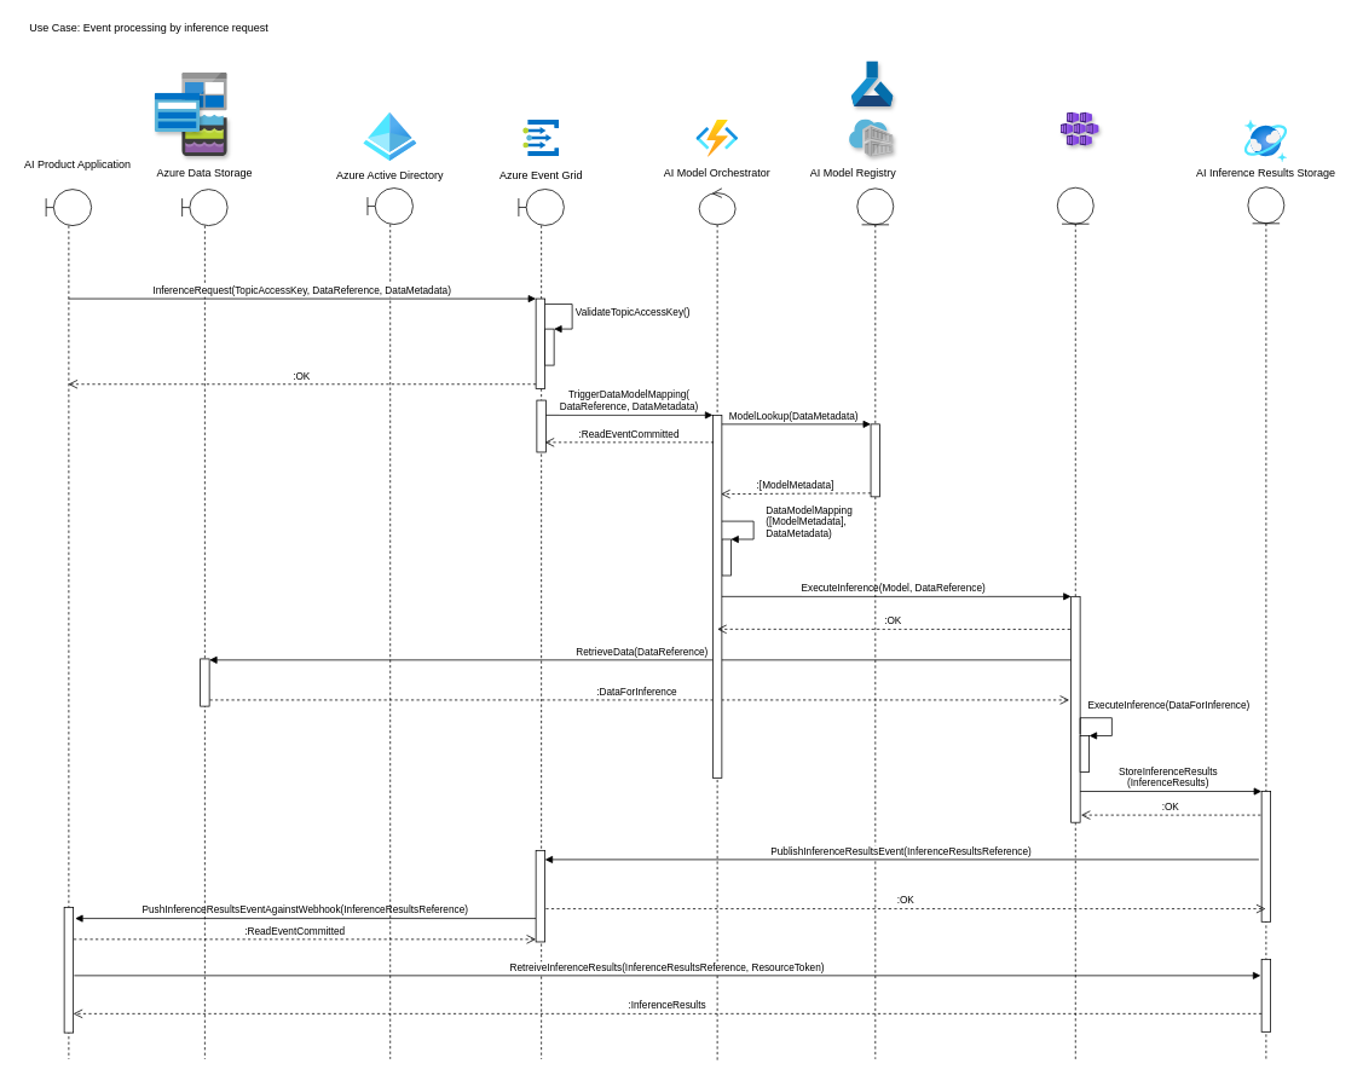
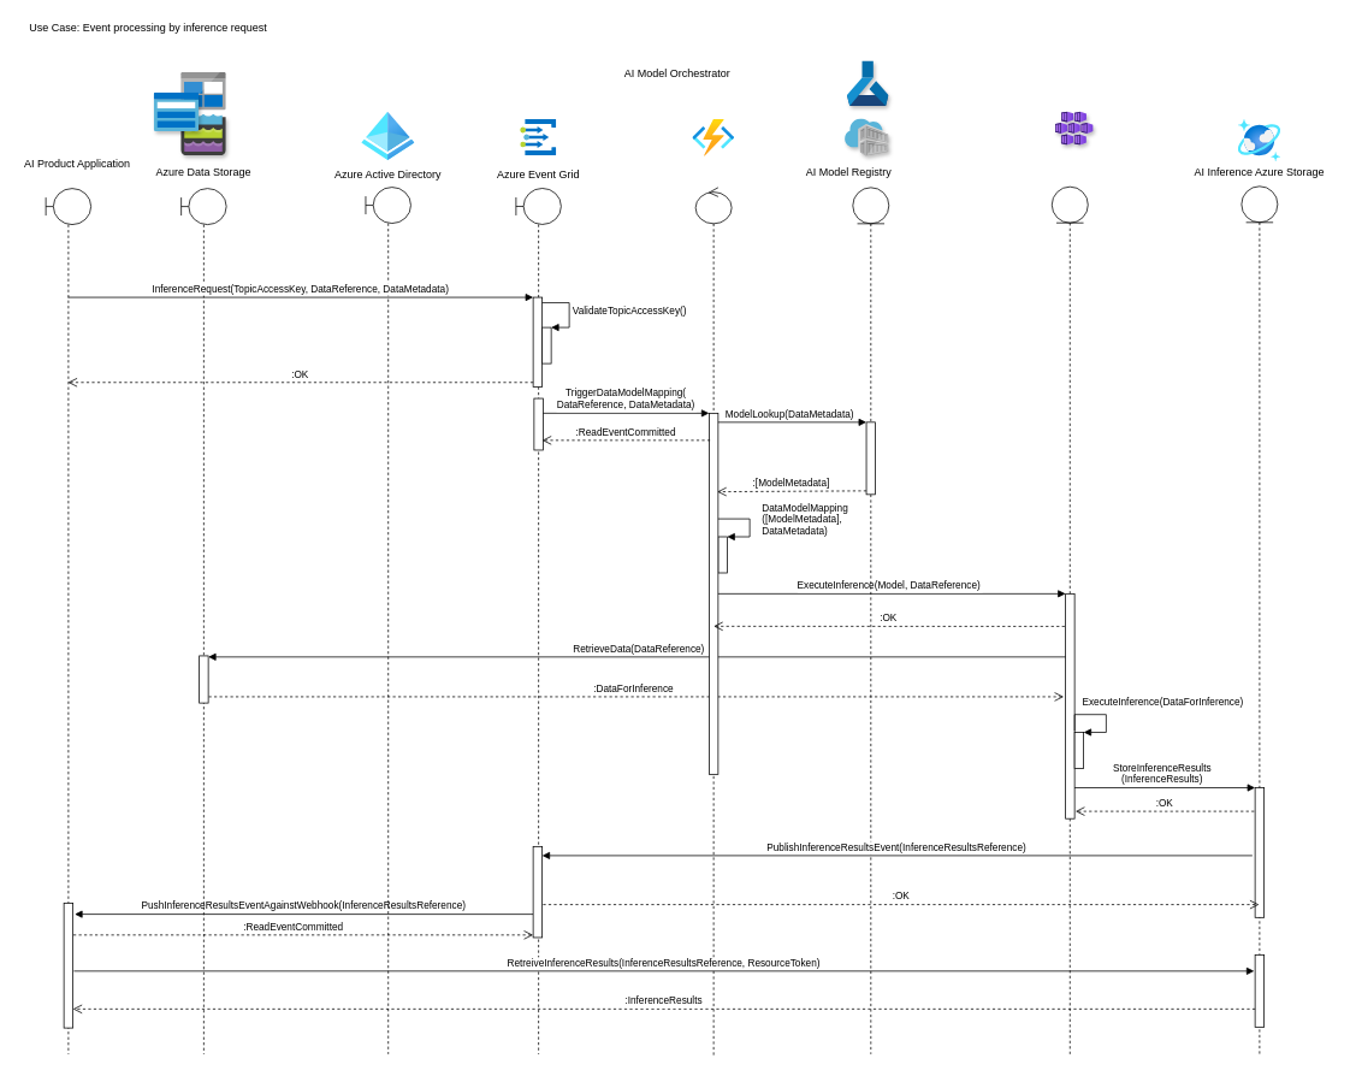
  <mxCell id="0" />
  <mxCell id="1" parent="0" />
  <mxCell id="2" value=":ReadEventCommitted" style="verticalAlign=bottom;endArrow=open;dashed=1;endSize=8;" parent="1" source="15" edge="1"><mxGeometry x="-0.032" relative="1" as="geometry"><mxPoint x="160" y="907.3" as="sourcePoint" /><mxPoint x="590" y="1035.3" as="targetPoint" /><mxPoint as="offset" /></mxGeometry></mxCell>
  <mxCell id="3" value="PushInferenceResultsEventAgainstWebhook(InferenceResultsReference)" style="verticalAlign=bottom;endArrow=block;exitX=0;exitY=0.744;exitDx=0;exitDy=0;exitPerimeter=0;" parent="1" source="10" edge="1"><mxGeometry width="80" relative="1" as="geometry"><mxPoint x="370" y="607.3" as="sourcePoint" /><mxPoint x="82" y="1012.3" as="targetPoint" /></mxGeometry></mxCell>
  <mxCell id="4" value="StoreInferenceResults&#10;(InferenceResults)" style="verticalAlign=bottom;endArrow=block;entryX=0;entryY=0;" parent="1" source="35" target="39" edge="1"><mxGeometry relative="1" as="geometry"><mxPoint x="1320" y="872.3" as="sourcePoint" /></mxGeometry></mxCell>
  <mxCell id="5" value=":DataForInference" style="verticalAlign=bottom;endArrow=open;dashed=1;endSize=8;entryX=-0.2;entryY=0.458;entryDx=0;entryDy=0;entryPerimeter=0;" parent="1" source="18" target="36" edge="1"><mxGeometry relative="1" as="geometry"><mxPoint x="800" y="727.3" as="sourcePoint" /><mxPoint y="797.3" as="targetPoint" x="1160" /></mxGeometry></mxCell>
  <mxCell id="6" value="RetrieveData(DataReference)" style="verticalAlign=bottom;endArrow=block;" parent="1" source="35" edge="1"><mxGeometry width="80" relative="1" as="geometry"><mxPoint x="720" y="727.3" as="sourcePoint" /><mxPoint x="230" y="727.3" as="targetPoint" /></mxGeometry></mxCell>
  <mxCell id="7" value="ExecuteInference(Model, DataReference)" style="verticalAlign=bottom;endArrow=block;entryX=0;entryY=0;" parent="1" source="24" target="36" edge="1"><mxGeometry relative="1" as="geometry"><mxPoint x="1110" y="657.3" as="sourcePoint" /></mxGeometry></mxCell>
  <mxCell id="8" value="ModelLookup(DataMetadata)" style="verticalAlign=bottom;endArrow=block;entryX=0;entryY=0;" parent="1" source="24" target="31" edge="1"><mxGeometry relative="1" as="geometry"><mxPoint x="800" y="460.3" as="sourcePoint" /></mxGeometry></mxCell>
  <mxCell id="9" value="" style="shape=umlLifeline;participant=umlBoundary;perimeter=lifelinePerimeter;whiteSpace=wrap;container=1;collapsible=0;recursiveResize=0;verticalAlign=top;spacingTop=36;outlineConnect=0;" parent="1" vertex="1"><mxGeometry x="571" y="208.13" width="50" height="959.17" as="geometry" /></mxCell>
  <mxCell id="10" value="" style="points=[];perimeter=orthogonalPerimeter;" parent="9" vertex="1"><mxGeometry x="19" y="729.17" width="10" height="100.83" as="geometry" /></mxCell>
  <mxCell id="11" value="" style="points=[];perimeter=orthogonalPerimeter;" parent="9" vertex="1"><mxGeometry x="19" y="120.79" width="10" height="99.21" as="geometry" /></mxCell>
  <mxCell id="12" value="" style="points=[];perimeter=orthogonalPerimeter;" parent="9" vertex="1"><mxGeometry x="20" y="232.79" width="10" height="57.21" as="geometry" /></mxCell>
  <mxCell id="13" value="Azure Event Grid" style="text;align=center;verticalAlign=middle;resizable=0;points=[];autosize=1;" parent="1" vertex="1"><mxGeometry x="541" y="182.01" width="110" height="20" as="geometry" /></mxCell>
  <mxCell id="14" value="" style="aspect=fixed;points=[];align=center;image;fontSize=12;image=img/lib/mscae/Event_Grid_Topics.svg;" parent="1" vertex="1"><mxGeometry x="576" y="132.01" width="40" height="40" as="geometry" /></mxCell>
  <mxCell id="15" value="" style="shape=umlLifeline;participant=umlBoundary;perimeter=lifelinePerimeter;whiteSpace=wrap;container=1;collapsible=0;recursiveResize=0;verticalAlign=top;spacingTop=36;outlineConnect=0;" parent="1" vertex="1"><mxGeometry x="50" y="208.3" width="50" height="959" as="geometry" /></mxCell>
  <mxCell id="16" value="" style="points=[];perimeter=orthogonalPerimeter;" parent="15" vertex="1"><mxGeometry x="20" y="791.66" width="10" height="138.34" as="geometry" /></mxCell>
  <mxCell id="17" value="AI Product Application" style="text;align=center;verticalAlign=middle;resizable=0;points=[];autosize=1;" parent="1" vertex="1"><mxGeometry x="20" y="170.05" width="130" height="20" as="geometry" /></mxCell>
  <mxCell id="18" value="" style="shape=umlLifeline;participant=umlBoundary;perimeter=lifelinePerimeter;whiteSpace=wrap;container=1;collapsible=0;recursiveResize=0;verticalAlign=top;spacingTop=36;outlineConnect=0;" parent="1" vertex="1"><mxGeometry x="200" y="208.3" width="50" height="959" as="geometry" /></mxCell>
  <mxCell id="19" value="" style="points=[];perimeter=orthogonalPerimeter;" parent="18" vertex="1"><mxGeometry x="20" y="517.78" width="10" height="52.22" as="geometry" /></mxCell>
  <mxCell id="20" value="Azure Data Storage" style="text;align=center;verticalAlign=middle;resizable=0;points=[];autosize=1;" parent="1" vertex="1"><mxGeometry x="165" y="180.05" width="120" height="20" as="geometry" /></mxCell>
  <mxCell id="21" value="" style="aspect=fixed;points=[];align=center;image;fontSize=12;image=img/lib/mscae/BlobBlock.svg;" parent="1" vertex="1"><mxGeometry x="200" y="79.911" width="50.0" height="42.0" as="geometry" /></mxCell>
  <mxCell id="22" value="" style="aspect=fixed;points=[];align=center;image;fontSize=12;image=img/lib/mscae/Data_Lake_Storage.svg;shadow=1;fillColor=#FFFFCC;" parent="1" vertex="1"><mxGeometry x="200" y="126.18" width="50" height="46" as="geometry" /></mxCell>
  <mxCell id="23" value="" style="aspect=fixed;points=[];align=center;image;fontSize=12;image=img/lib/mscae/ClassicStorage.svg;shadow=1;" parent="1" vertex="1"><mxGeometry x="170" y="102.18" width="50" height="43" as="geometry" /></mxCell>
  <mxCell id="24" value="" style="shape=umlLifeline;participant=umlControl;perimeter=lifelinePerimeter;whiteSpace=wrap;container=1;collapsible=0;recursiveResize=0;verticalAlign=top;spacingTop=36;outlineConnect=0;" parent="1" vertex="1"><mxGeometry x="770" y="207.3" width="40" height="962.7" as="geometry" /></mxCell>
  <mxCell id="25" value="" style="points=[];perimeter=orthogonalPerimeter;" parent="24" vertex="1"><mxGeometry x="25" y="386.87" width="10" height="40" as="geometry" /></mxCell>
  <mxCell id="26" value="DataModelMapping&#10;([ModelMetadata], &#10;DataMetadata)" style="edgeStyle=orthogonalEdgeStyle;align=left;spacingLeft=2;endArrow=block;rounded=0;entryX=1;entryY=0;exitX=0.5;exitY=0.649;exitDx=0;exitDy=0;exitPerimeter=0;" parent="24" source="27" target="25" edge="1"><mxGeometry x="0.608" y="10" relative="1" as="geometry"><mxPoint x="30" y="366.87" as="sourcePoint" /><Array as="points"><mxPoint x="60" y="367" /><mxPoint x="60" y="387" /></Array><mxPoint as="offset" /></mxGeometry></mxCell>
  <mxCell id="27" value="" style="points=[];perimeter=orthogonalPerimeter;" parent="24" vertex="1"><mxGeometry x="15" y="250" width="10" height="400" as="geometry" /></mxCell>
- <mxCell id="28" value="AI Model Orchestrator" style="text;align=center;verticalAlign=middle;resizable=0;points=[];autosize=1;" parent="1" vertex="1"><mxGeometry x="725" y="180.05" width="130" height="20" as="geometry" /></mxCell>
+ <mxCell id="28" value="AI Model Orchestrator" style="text;align=center;verticalAlign=middle;resizable=0;points=[];autosize=1;" parent="1" vertex="1"><mxGeometry x="685" y="70.05" width="130" height="20" as="geometry" /></mxCell>
  <mxCell id="29" value="" style="aspect=fixed;points=[];align=center;image;fontSize=12;image=img/lib/azure2/iot/Function_Apps.svg;" parent="1" vertex="1"><mxGeometry x="766.85" y="132.01" width="46.3" height="40.85" as="geometry" /></mxCell>
  <mxCell id="30" value="" style="shape=umlLifeline;participant=umlEntity;perimeter=lifelinePerimeter;whiteSpace=wrap;container=1;collapsible=0;recursiveResize=0;verticalAlign=top;spacingTop=36;outlineConnect=0;" parent="1" vertex="1"><mxGeometry x="944.23" y="207.3" width="40" height="960" as="geometry" /></mxCell>
  <mxCell id="31" value="" style="points=[];perimeter=orthogonalPerimeter;" parent="30" vertex="1"><mxGeometry x="15.0" y="260" width="10" height="80" as="geometry" /></mxCell>
  <mxCell id="32" value="AI Model Registry" style="text;align=center;verticalAlign=middle;resizable=0;points=[];autosize=1;" parent="1" vertex="1"><mxGeometry x="885" y="180.05" width="110" height="20" as="geometry" /></mxCell>
  <mxCell id="33" value="" style="aspect=fixed;points=[];align=center;image;fontSize=12;image=img/lib/mscae/Machine_Learning_Service_Workspaces.svg;shadow=1;" parent="1" vertex="1"><mxGeometry x="938.23" y="67.3" width="46" height="50" as="geometry" /></mxCell>
  <mxCell id="34" value="" style="aspect=fixed;points=[];align=center;image;fontSize=12;image=img/lib/mscae/Container_Registries.svg;shadow=1;" parent="1" vertex="1"><mxGeometry x="935.76" y="131.17" width="48.47" height="41.68" as="geometry" /></mxCell>
  <mxCell id="35" value="" style="shape=umlLifeline;participant=umlEntity;perimeter=lifelinePerimeter;whiteSpace=wrap;container=1;collapsible=0;recursiveResize=0;verticalAlign=top;spacingTop=36;outlineConnect=0;" parent="1" vertex="1"><mxGeometry x="1164.89" y="206.42" width="40" height="960.88" as="geometry" /></mxCell>
  <mxCell id="36" value="" style="points=[];perimeter=orthogonalPerimeter;" parent="35" vertex="1"><mxGeometry x="15.11" y="450.88" width="10" height="249.12" as="geometry" /></mxCell>
  <mxCell id="37" value="" style="aspect=fixed;points=[];align=center;image;fontSize=12;image=img/lib/azure2/compute/Kubernetes_Services.svg;shadow=1;" parent="1" vertex="1"><mxGeometry x="1168.89" y="123.46" width="42.22" height="37.25" as="geometry" /></mxCell>
  <mxCell id="38" value="" style="shape=umlLifeline;participant=umlEntity;perimeter=lifelinePerimeter;whiteSpace=wrap;container=1;collapsible=0;recursiveResize=0;verticalAlign=top;spacingTop=36;outlineConnect=0;" parent="1" vertex="1"><mxGeometry x="1375" y="205.92" width="40" height="961.38" as="geometry" /></mxCell>
  <mxCell id="39" value="" style="points=[];perimeter=orthogonalPerimeter;" parent="38" vertex="1"><mxGeometry x="15" y="666.26" width="10" height="143.74" as="geometry" /></mxCell>
  <mxCell id="40" value="" style="points=[];perimeter=orthogonalPerimeter;" parent="38" vertex="1"><mxGeometry x="15" y="851.38" width="10" height="80" as="geometry" /></mxCell>
- <mxCell id="41" value="AI Inference Results Storage" style="text;align=center;verticalAlign=middle;resizable=0;points=[];autosize=1;" parent="1" vertex="1"><mxGeometry x="1310" y="180.05" width="170" height="20" as="geometry" /></mxCell>
+ <mxCell id="41" value="AI Inference Azure Storage" style="text;align=center;verticalAlign=middle;resizable=0;points=[];autosize=1;" parent="1" vertex="1"><mxGeometry x="1310" y="180.05" width="170" height="20" as="geometry" /></mxCell>
  <mxCell id="42" value="" style="aspect=fixed;points=[];align=center;image;fontSize=12;image=img/lib/azure2/databases/Azure_Cosmos_DB.svg;" parent="1" vertex="1"><mxGeometry x="1371.55" y="132.01" width="46.9" height="46.9" as="geometry" /></mxCell>
  <mxCell id="43" value="" style="aspect=fixed;points=[];align=center;image;fontSize=12;image=img/lib/azure2/identity/Azure_Active_Directory.svg;" parent="1" vertex="1"><mxGeometry x="400" y="123.46" width="58.89" height="53.84" as="geometry" /></mxCell>
  <mxCell id="44" value="Azure Active Directory" style="text;align=center;verticalAlign=middle;resizable=0;points=[];autosize=1;" parent="1" vertex="1"><mxGeometry x="364.45" y="182.01" width="130" height="20" as="geometry" /></mxCell>
  <mxCell id="45" value="" style="shape=umlLifeline;participant=umlBoundary;perimeter=lifelinePerimeter;whiteSpace=wrap;container=1;collapsible=0;recursiveResize=0;verticalAlign=top;spacingTop=36;outlineConnect=0;" parent="1" vertex="1"><mxGeometry x="404.45" y="206.92" width="50" height="960.38" as="geometry" /></mxCell>
  <mxCell id="46" value="InferenceRequest(TopicAccessKey, DataReference, DataMetadata)" style="verticalAlign=bottom;endArrow=block;entryX=0;entryY=0;" parent="1" source="15" target="11" edge="1"><mxGeometry relative="1" as="geometry"><mxPoint x="270" y="350.92" as="sourcePoint" /></mxGeometry></mxCell>
  <mxCell id="47" value=":OK" style="verticalAlign=bottom;endArrow=open;dashed=1;endSize=8;exitX=0;exitY=0.95;" parent="1" source="11" target="15" edge="1"><mxGeometry relative="1" as="geometry"><mxPoint x="270" y="426.92" as="targetPoint" /></mxGeometry></mxCell>
  <mxCell id="48" value="" style="points=[];perimeter=orthogonalPerimeter;" parent="1" vertex="1"><mxGeometry x="600" y="362.29" width="10" height="40" as="geometry" /></mxCell>
  <mxCell id="49" value="ValidateTopicAccessKey()" style="edgeStyle=orthogonalEdgeStyle;align=left;spacingLeft=2;endArrow=block;rounded=0;entryX=1;entryY=0;" parent="1" target="48" edge="1"><mxGeometry relative="1" as="geometry"><mxPoint x="600" y="334.92" as="sourcePoint" /><Array as="points"><mxPoint x="630" y="334.92" /></Array></mxGeometry></mxCell>
  <mxCell id="50" value="TriggerDataModelMapping(&#10;DataReference, DataMetadata)" style="verticalAlign=bottom;endArrow=block;entryX=0;entryY=0;" parent="1" source="12" target="27" edge="1"><mxGeometry relative="1" as="geometry"><mxPoint x="720" y="423.55" as="sourcePoint" /></mxGeometry></mxCell>
  <mxCell id="51" value=":ReadEventCommitted" style="verticalAlign=bottom;endArrow=open;dashed=1;endSize=8;exitX=0.1;exitY=0.075;exitDx=0;exitDy=0;exitPerimeter=0;" parent="1" source="27" edge="1"><mxGeometry relative="1" as="geometry"><mxPoint x="600" y="487.3" as="targetPoint" /></mxGeometry></mxCell>
  <mxCell id="52" value=":[ModelMetadata]" style="verticalAlign=bottom;endArrow=open;dashed=1;endSize=8;exitX=0;exitY=0.95;" parent="1" source="31" edge="1"><mxGeometry relative="1" as="geometry"><mxPoint x="794" y="544.3" as="targetPoint" /></mxGeometry></mxCell>
  <mxCell id="53" value=":OK" style="verticalAlign=bottom;endArrow=open;dashed=1;endSize=8;exitX=-0.1;exitY=0.145;exitDx=0;exitDy=0;exitPerimeter=0;" parent="1" source="36" edge="1"><mxGeometry relative="1" as="geometry"><mxPoint x="790" y="693.3" as="targetPoint" /><mxPoint x="1180" y="825.3" as="sourcePoint" /></mxGeometry></mxCell>
  <mxCell id="54" value="" style="points=[];perimeter=orthogonalPerimeter;" parent="1" vertex="1"><mxGeometry x="1190" y="810.81" width="10" height="40" as="geometry" /></mxCell>
  <mxCell id="55" value="ExecuteInference(DataForInference)" style="edgeStyle=orthogonalEdgeStyle;align=left;spacingLeft=2;endArrow=block;rounded=0;entryX=1;entryY=0;exitX=1;exitY=0.185;exitDx=0;exitDy=0;exitPerimeter=0;" parent="1" target="54" edge="1"><mxGeometry x="-0.528" y="14" relative="1" as="geometry"><mxPoint x="1190" y="809.197" as="sourcePoint" /><Array as="points"><mxPoint x="1225" y="791.06" /><mxPoint x="1225" y="811.06" /></Array><mxPoint as="offset" /></mxGeometry></mxCell>
  <mxCell id="56" value=":OK" style="verticalAlign=bottom;endArrow=open;dashed=1;endSize=8;" parent="1" edge="1"><mxGeometry relative="1" as="geometry"><mxPoint x="1191" y="898.3" as="targetPoint" /><mxPoint x="1389" y="898.3" as="sourcePoint" /></mxGeometry></mxCell>
  <mxCell id="57" value="PublishInferenceResultsEvent(InferenceResultsReference)" style="verticalAlign=bottom;endArrow=block;exitX=-0.3;exitY=0.523;exitDx=0;exitDy=0;exitPerimeter=0;" parent="1" source="39" target="10" edge="1"><mxGeometry width="80" relative="1" as="geometry"><mxPoint x="725" y="982.18" as="sourcePoint" /><mxPoint x="805" y="982.18" as="targetPoint" /></mxGeometry></mxCell>
  <mxCell id="58" value=":OK" style="verticalAlign=bottom;endArrow=open;dashed=1;endSize=8;exitX=1.1;exitY=0.638;exitDx=0;exitDy=0;exitPerimeter=0;" parent="1" source="10" target="38" edge="1"><mxGeometry relative="1" as="geometry"><mxPoint x="800" y="907.3" as="sourcePoint" /><mxPoint x="850" y="1037.3" as="targetPoint" /></mxGeometry></mxCell>
  <mxCell id="59" value="RetreiveInferenceResults(InferenceResultsReference, ResourceToken)" style="verticalAlign=bottom;endArrow=block;entryX=-0.1;entryY=0.225;entryDx=0;entryDy=0;entryPerimeter=0;" parent="1" target="40" edge="1"><mxGeometry width="80" relative="1" as="geometry"><mxPoint x="81" y="1075.3" as="sourcePoint" /><mxPoint x="1230" y="1067.3" as="targetPoint" /></mxGeometry></mxCell>
  <mxCell id="60" value=":InferenceResults" style="verticalAlign=bottom;endArrow=open;dashed=1;endSize=8;" parent="1" edge="1"><mxGeometry relative="1" as="geometry"><mxPoint x="1390" y="1117.3" as="sourcePoint" /><mxPoint x="80" y="1117.3" as="targetPoint" /></mxGeometry></mxCell>
  <mxCell id="61" value="Use Case: Event processing by inference request" style="text;strokeColor=none;fillColor=none;align=left;verticalAlign=middle;whiteSpace=wrap;rounded=0;" parent="1" vertex="1"><mxGeometry x="30" y="20" width="360" height="20" as="geometry" /></mxCell>
